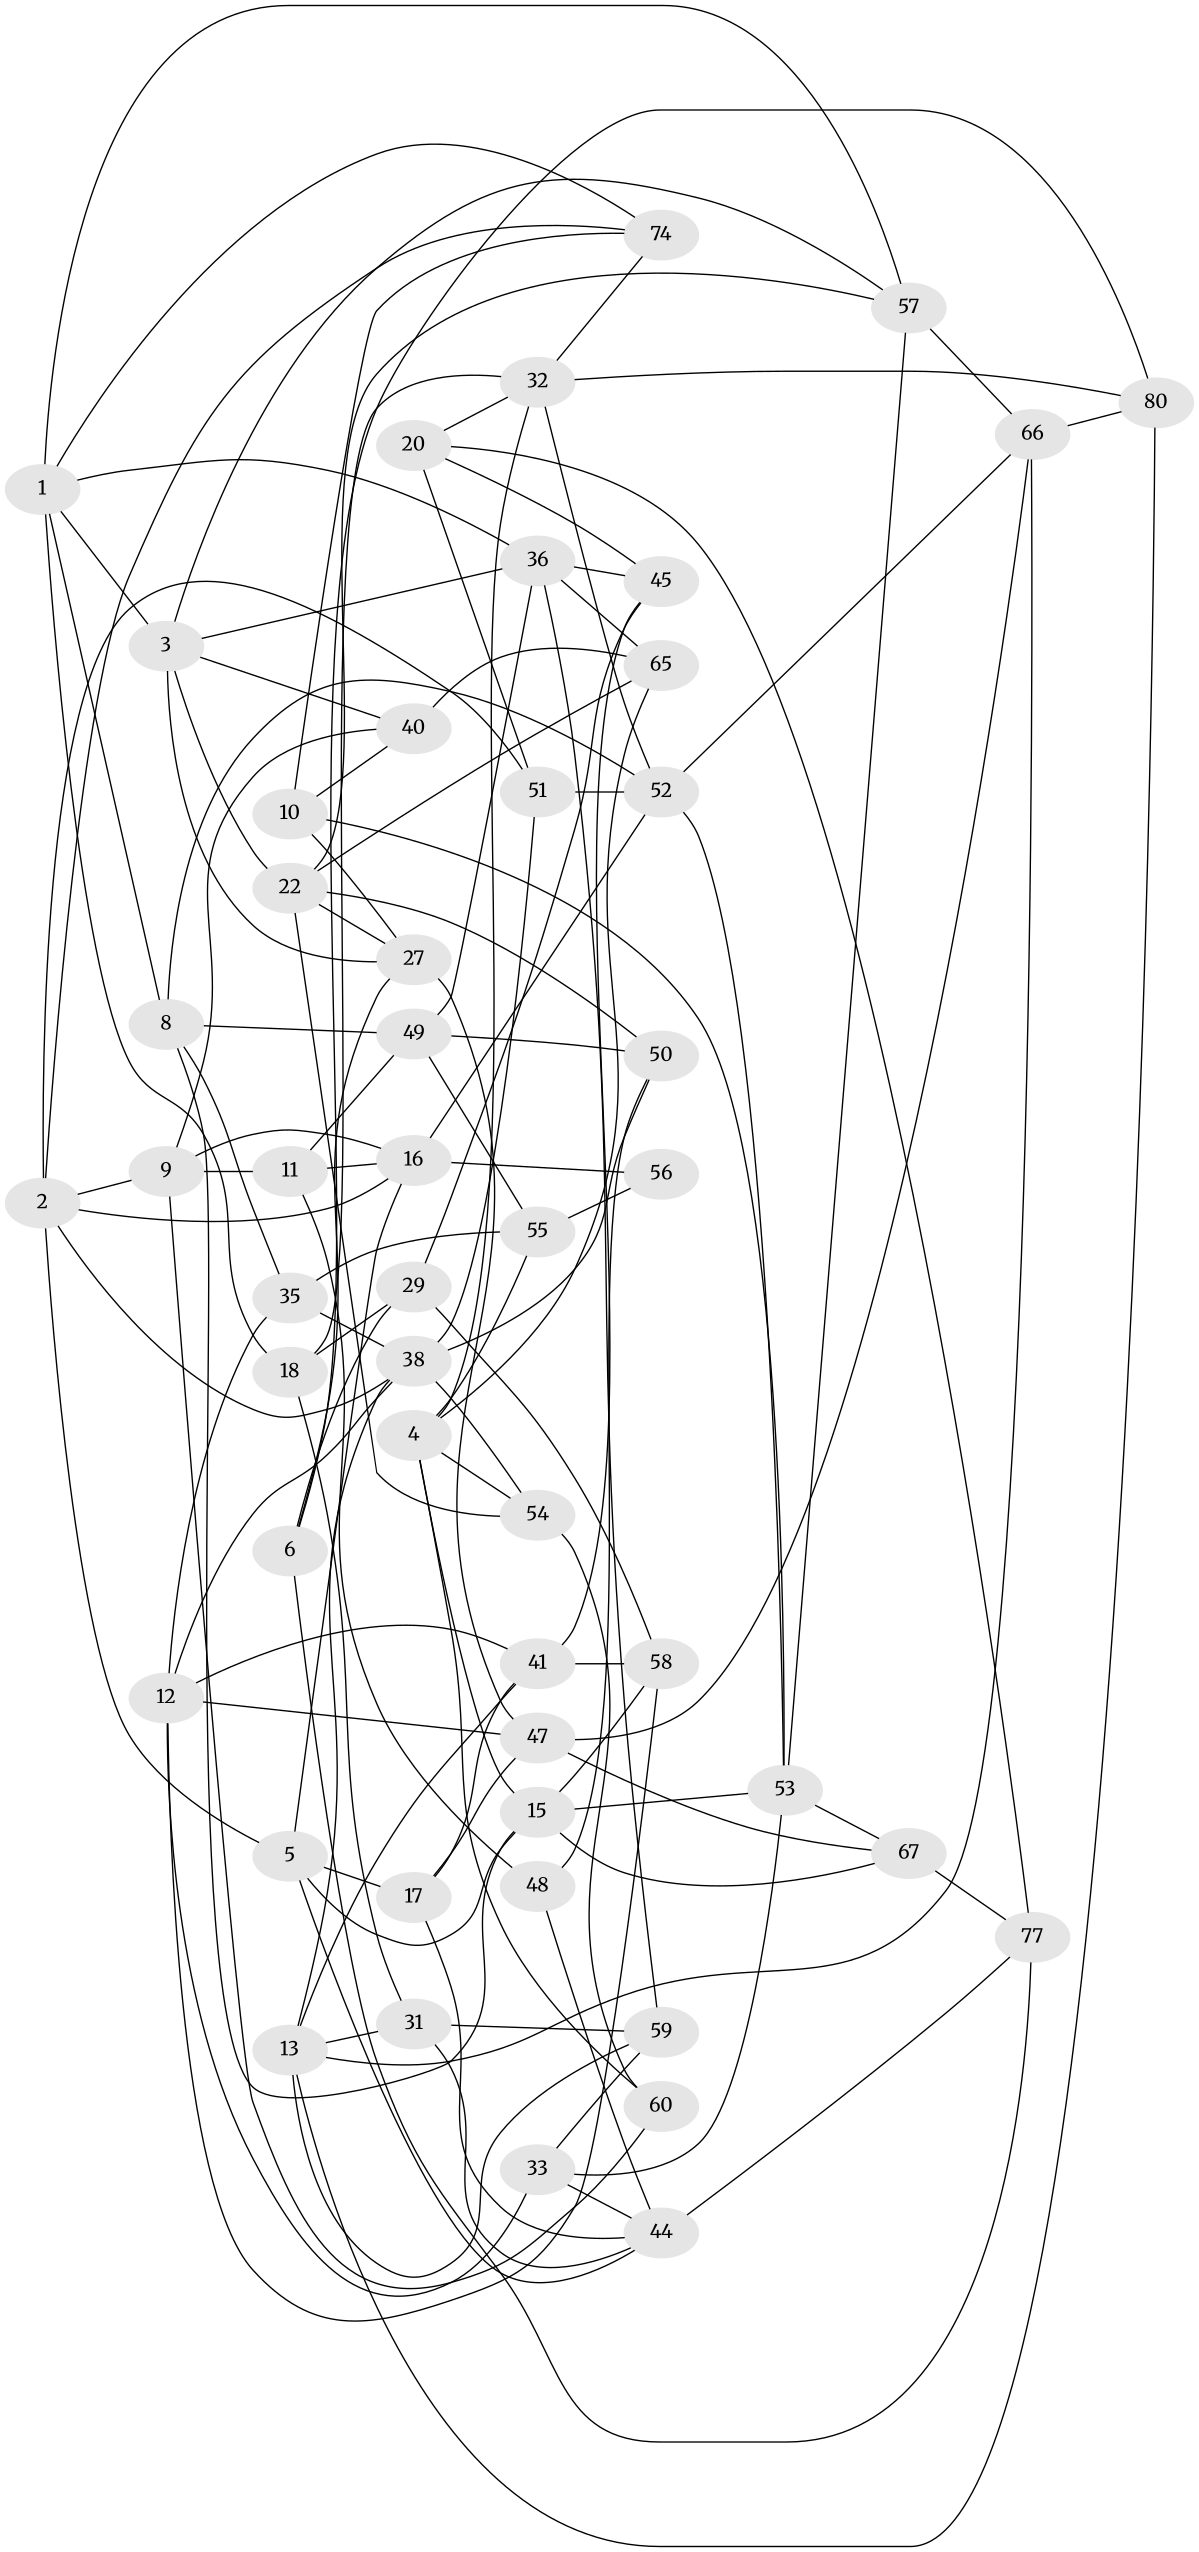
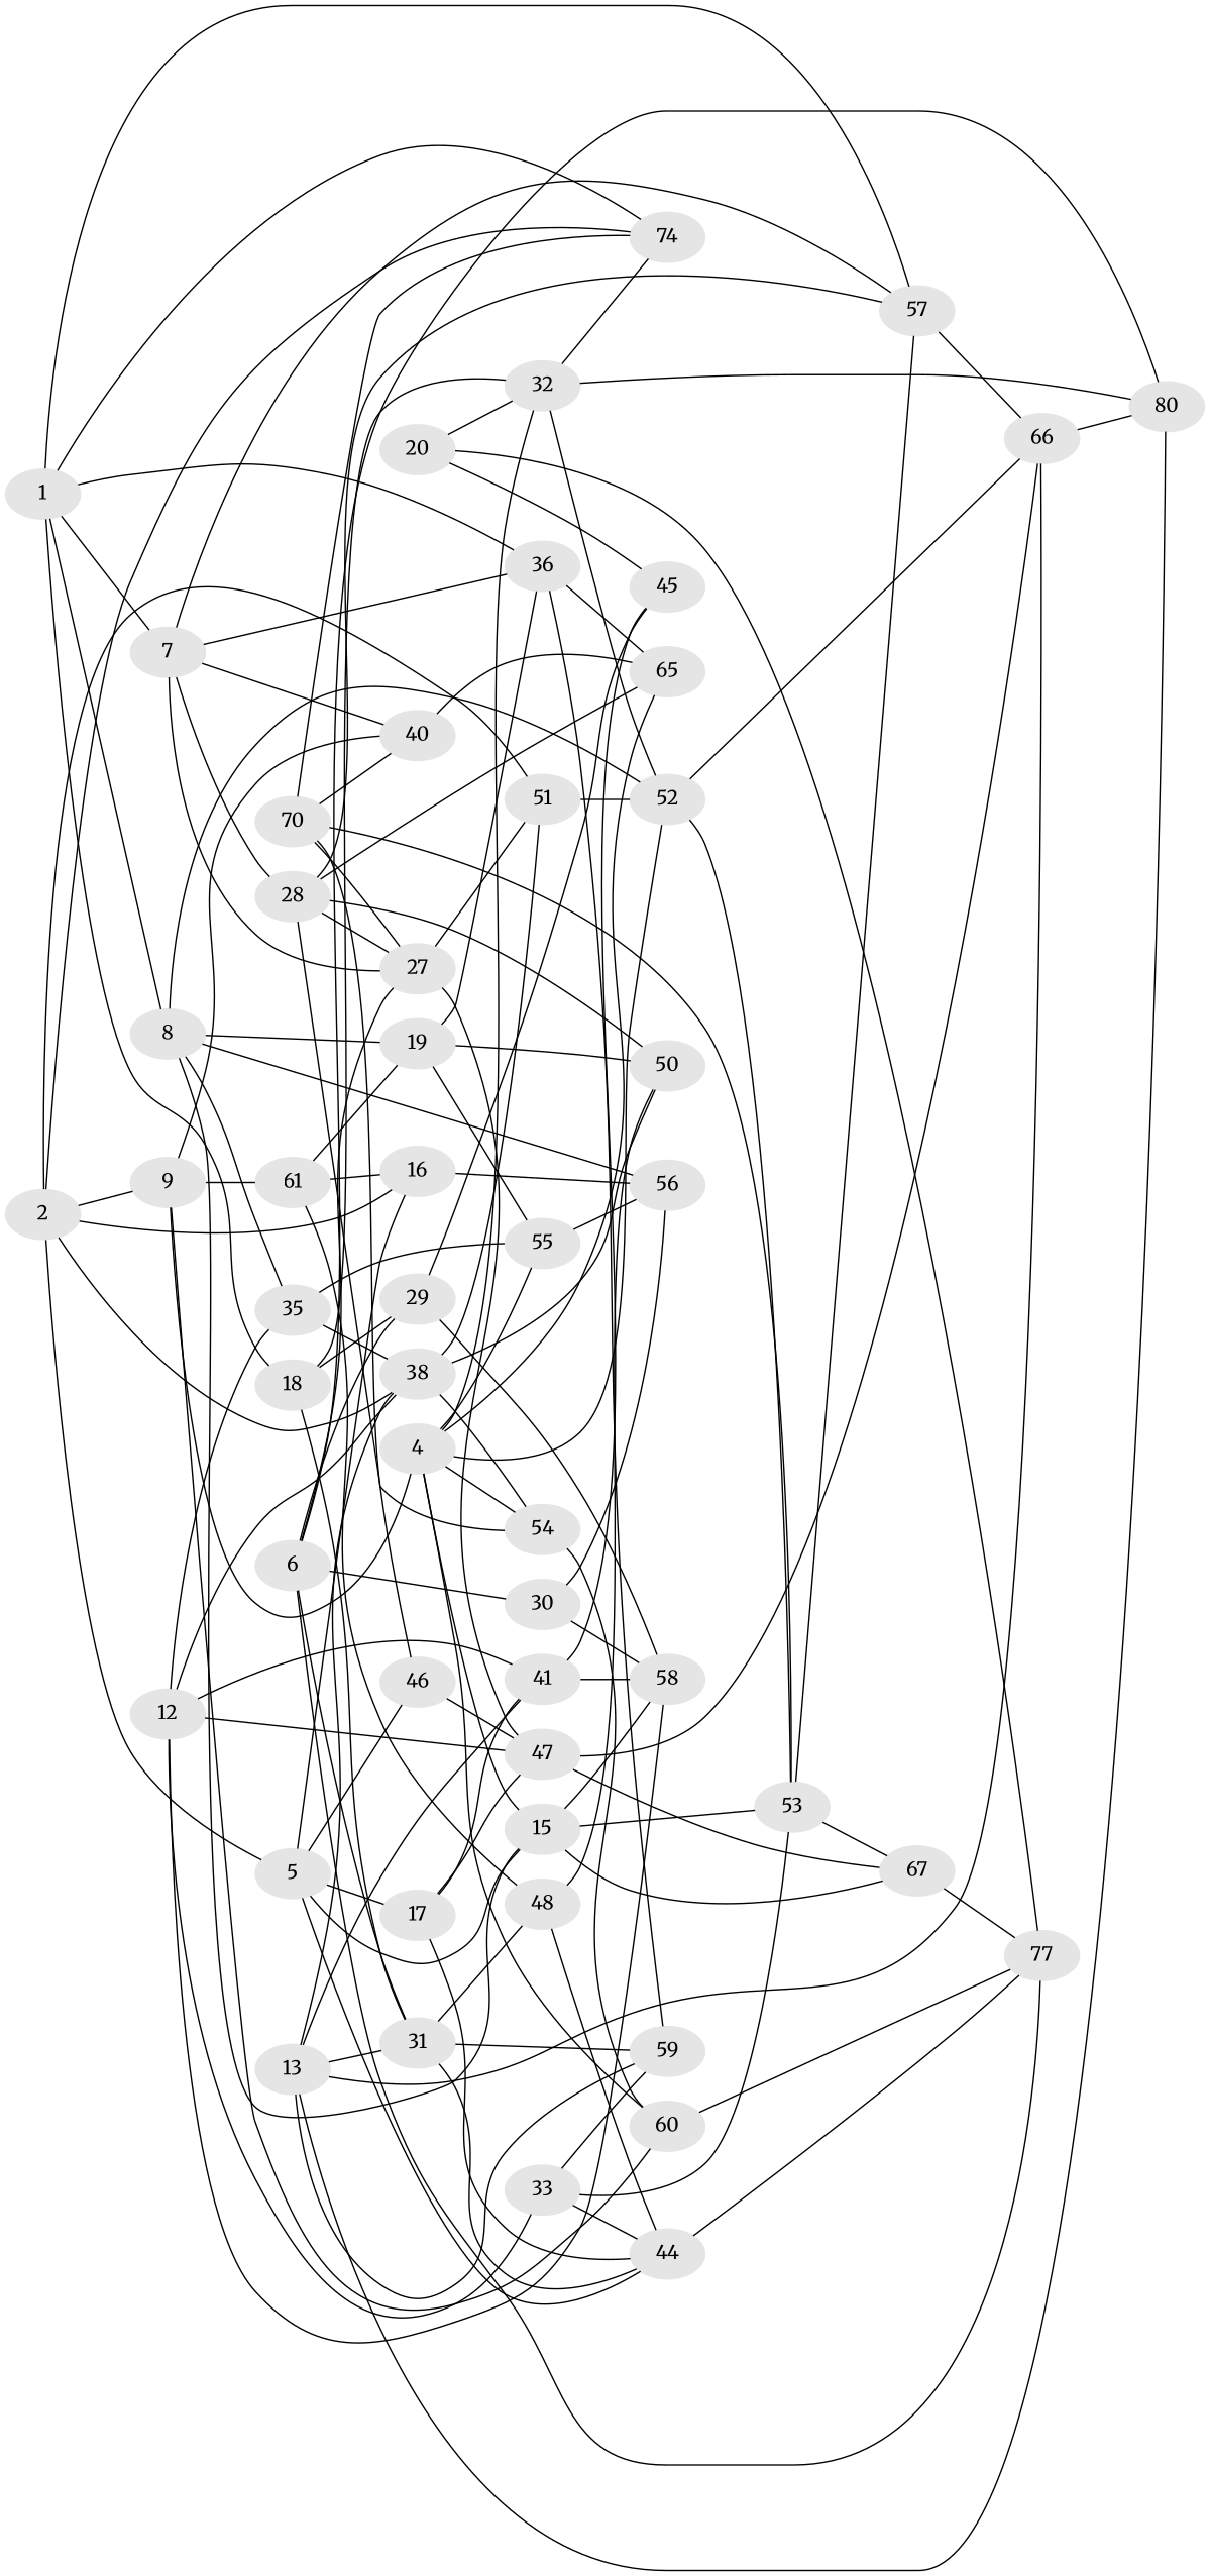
  graph {
    fontname=Merriweather
    rankdir=LR
    node [color=gray90 fontname=Merriweather style=filled]
    edge [fontname=Merriweather]
    1 [super="+3"]
-   7 [super="+28" label=3]
+   7 [super="+28"]
    8 [super="+37"]
    18
    36 [super="+44"]
    57 [super="+63"]
    74
    27 [super="+72"]
-   22 [super="+43"]
+   22 [super="+43" label=28]
    40
    15 [super="+26"]
-   19 [super="+75" label=49]
+   19 [super="+75"]
    35
    52 [super="+81"]
    56
    32 [super="+62"]
    29
    31 [super="+39"]
    65
    59
    45
    66
    2 [super="+21"]
    5 [super="+23"]
    9 [super="+34"]
    16 [super="+76"]
    38 [super="+68"]
    51
    17
+   46
    n31 [label=44 super="+70"]
    60
-   11 [super="+24"]
+   11 [super="+24" label=61]
    54
    50
    4 [super="+25"]
    55
    53 [super="+69"]
    58 [super="+61"]
    67
    80
    77 [super="+79"]
    41 [super="+73"]
    47 [super="+64"]
    6 [super="+42"]
+   30
    48
-   10 [super="+71"]
+   10 [super="+71" label=70]
    12 [super="+78"]
    33
    13 [super="+14"]
    20
    1 -- 7
    1 -- 8
    1 -- 18
    1 -- 36
    1 -- 57
    1 -- 74
    7 -- 36
    7 -- 57
    7 -- 27
    7 -- 22
    7 -- 40
    8 -- 15
    8 -- 19
    8 -- 35
    8 -- 52
+   8 -- 56
    18 -- 32
    18 -- 29
    18 -- 31
    36 -- 65
    36 -- 59
-   36 -- 45
    57 -- 66
-   20 -- 51
+   27 -- 51
    27 -- 47
    22 -- 57
    22 -- 27
    22 -- 65
    22 -- 54
    22 -- 50
    40 -- 65
    15 -- 53
    15 -- 58
    15 -- 67
    19 -- 36
    19 -- 50
    19 -- 55
    35 -- 38
    35 -- 55
    52 -- 66
    52 -- 53
    32 -- 74
    32 -- 52
    32 -- 80
    29 -- 45
    29 -- 58
    31 -- 59
    31 -- n31
+   31 -- 48
    66 -- 80
    2 -- 74
    2 -- 5
    2 -- 9
    2 -- 16
    2 -- 38
    2 -- 51
    5 -- 15
    5 -- 16
    5 -- 17
+   5 -- 46
    5 -- n31
    9 -- 40
-   9 -- 16
+   9 -- 4
    9 -- 60
    9 -- 11 [weight=2]
-   16 -- 52
+   4 -- 52
    16 -- 56
    38 -- 51
    38 -- 54
    38 -- 50
    51 -- 52
    17 -- n31
    17 -- 41
    17 -- 47
+   46 -- 47
    n31 -- 77
+   60 -- 77
    11 -- 19 [weight=2]
    11 -- 16
    11 -- 48
    54 -- 60
    4 -- 15
    4 -- 32
    4 -- 65
    4 -- 60
    4 -- 54
    4 -- 55
    55 -- 56
    53 -- 57
    53 -- 67
    67 -- 77
    41 -- 45
    41 -- 58 [weight=2]
    47 -- 66
    47 -- 67
    6 -- 27
    6 -- 29
+   6 -- 31
    6 -- 80
    6 -- 77
+   6 -- 30
+   30 -- 56
+   30 -- 58
    48 -- n31
    48 -- 50
    10 -- 74
    10 -- 27
    10 -- 40
+   10 -- 46 [weight=2]
    10 -- 53
    12 -- 35
    12 -- 38
    12 -- 58
    12 -- 41
    12 -- 47
    12 -- 33
    33 -- 59
    33 -- n31
    33 -- 53
    13 -- 31
    13 -- 59
    13 -- 66
    13 -- 38
    13 -- 80
    13 -- 41
    20 -- 32
    20 -- 45
    20 -- 77 [weight=2]
  }
